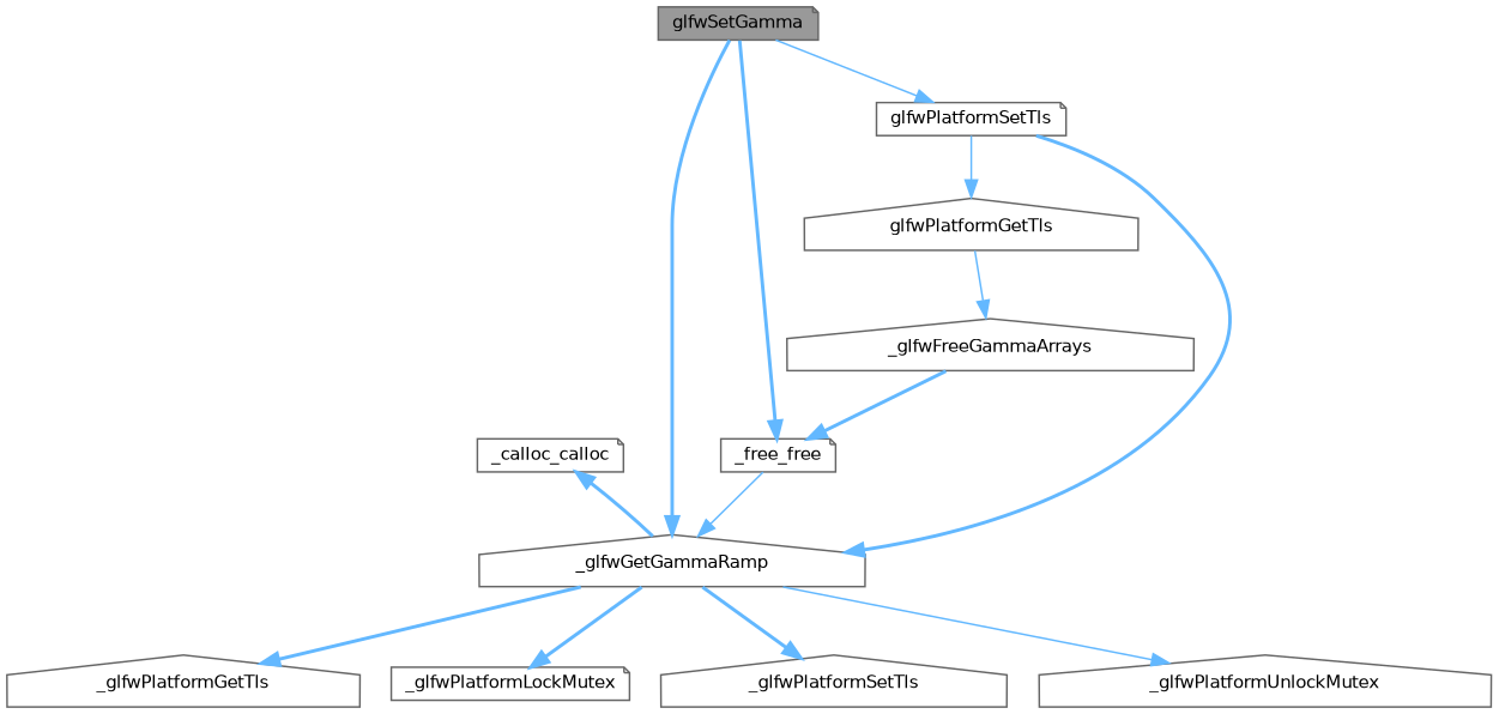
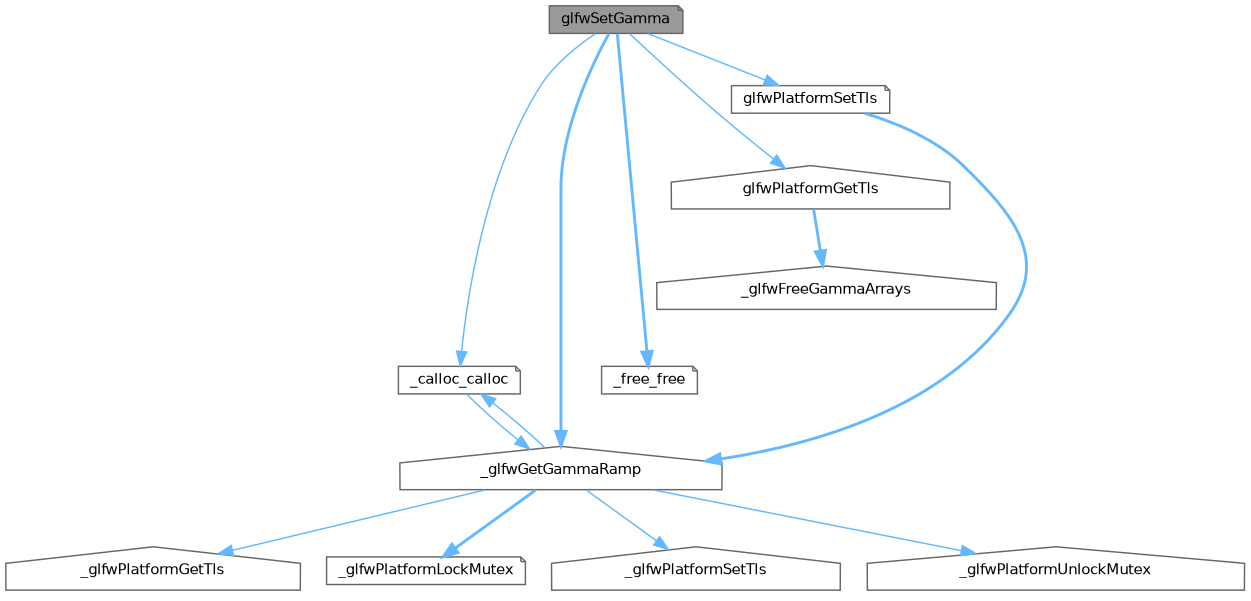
  digraph {
    rankdir=TB
    node [color=grey40 fillcolor=white fontname=Helvetica fontsize=10 shape=house style=filled]
    edge [color=steelblue1 fontname=Helvetica fontsize=10 labelfontname=Helvetica labelfontsize=10 style=solid]
    n1 [color=gray40 fillcolor=grey60 fontcolor=black height=0.2 label=glfwSetGamma shape=note width=0.4]
    n2 [height=0.2 label=_calloc_calloc shape=note width=0.4]
    n3 [height=0.2 label=_glfwGetGammaRamp width=0.4]
    n4 [height=0.2 label=_free_free shape=note width=0.4]
    n5 [height=0.2 label=glfwPlatformGetTls width=0.4]
    n6 [height=0.2 label=glfwPlatformSetTls shape=note width=0.4]
    n7 [height=0.2 label=_glfwPlatformGetTls width=0.4]
    n8 [height=0.2 label=_glfwPlatformLockMutex shape=note width=0.4]
    n9 [height=0.2 label=_glfwPlatformSetTls width=0.4]
    n10 [height=0.2 label=_glfwPlatformUnlockMutex width=0.4]
    n11 [height=0.2 label=_glfwFreeGammaArrays width=0.4]
+   n1 -> n2
    n1 -> n3 [style=bold]
    n1 -> n4 [style=bold]
-   n6 -> n5
+   n1 -> n5
    n1 -> n6
-   n4 -> n3
-   n3 -> n2 [style=bold]
-   n3 -> n7 [style=bold]
+   n2 -> n3
+   n3 -> n2
+   n3 -> n7
    n3 -> n8 [style=bold]
-   n3 -> n9 [style=bold]
+   n3 -> n9
    n3 -> n10
-   n5 -> n11
+   n5 -> n11 [style=bold]
    n6 -> n3 [style=bold]
-   n11 -> n4 [style=bold]
  }
